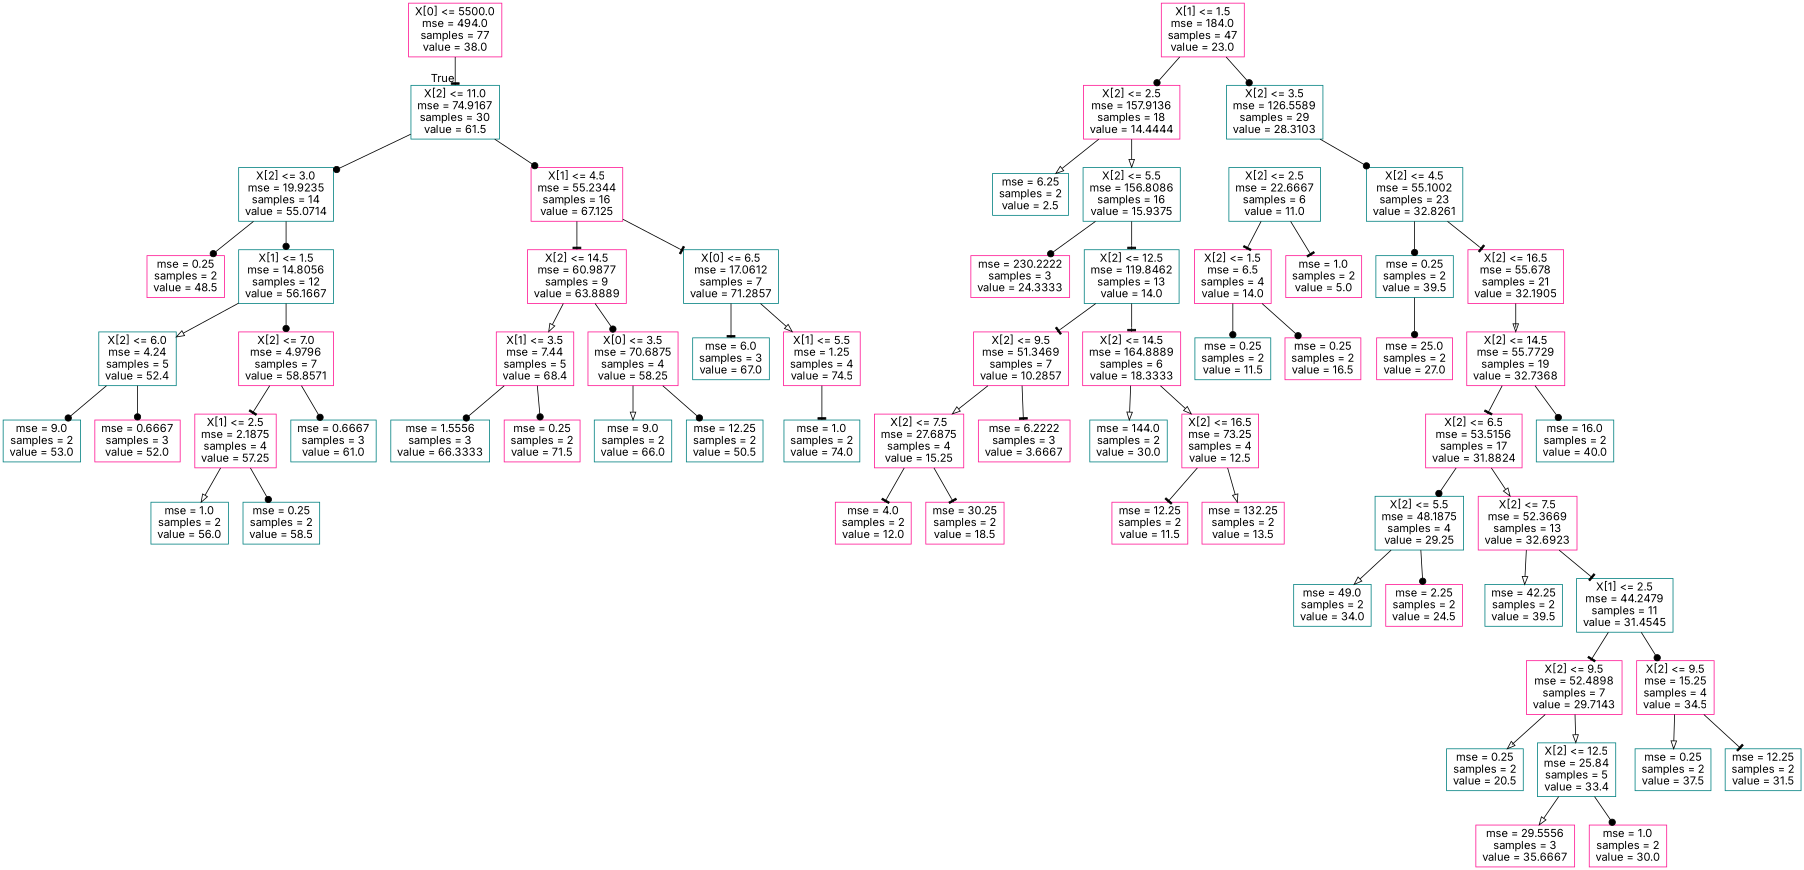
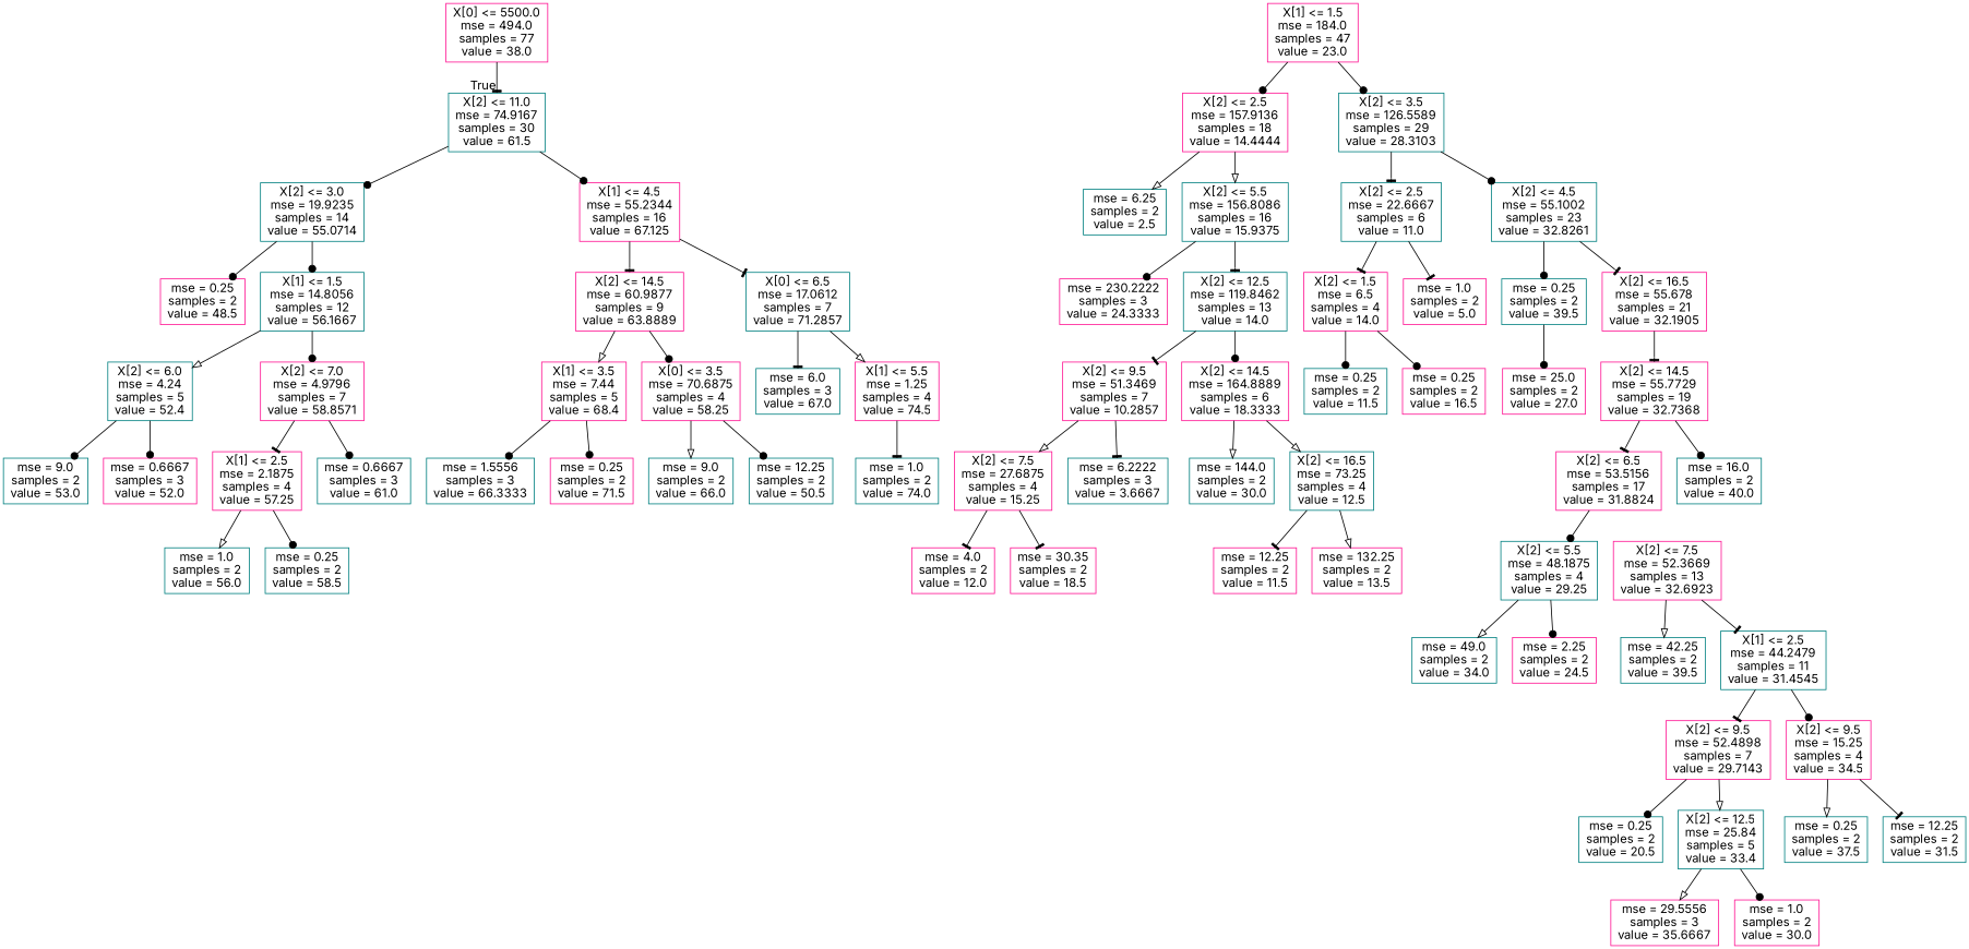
  digraph {
    fontname=Inter
    node [color=deeppink fontname=Inter shape=box]
    edge [arrowhead=dot fontname=Inter]
    n1 [label="X[0] <= 5500.0\nmse = 494.0\nsamples = 77\nvalue = 38.0"]
    n2 [color=teal label="X[2] <= 11.0\nmse = 74.9167\nsamples = 30\nvalue = 61.5"]
    n3 [color=teal label="X[2] <= 3.0\nmse = 19.9235\nsamples = 14\nvalue = 55.0714"]
    n4 [label="X[1] <= 4.5\nmse = 55.2344\nsamples = 16\nvalue = 67.125"]
    n5 [label="X[1] <= 1.5\nmse = 184.0\nsamples = 47\nvalue = 23.0"]
    n6 [label="X[2] <= 2.5\nmse = 157.9136\nsamples = 18\nvalue = 14.4444"]
    n7 [color=teal label="X[2] <= 3.5\nmse = 126.5589\nsamples = 29\nvalue = 28.3103"]
    n8 [label="mse = 0.25\nsamples = 2\nvalue = 48.5"]
    n9 [color=teal label="X[1] <= 1.5\nmse = 14.8056\nsamples = 12\nvalue = 56.1667"]
    n10 [label="X[2] <= 14.5\nmse = 60.9877\nsamples = 9\nvalue = 63.8889"]
    n11 [color=teal label="X[0] <= 6.5\nmse = 17.0612\nsamples = 7\nvalue = 71.2857"]
    n12 [color=teal label="X[2] <= 6.0\nmse = 4.24\nsamples = 5\nvalue = 52.4"]
    n13 [label="X[2] <= 7.0\nmse = 4.9796\nsamples = 7\nvalue = 58.8571"]
    n14 [color=teal label="mse = 9.0\nsamples = 2\nvalue = 53.0"]
    n15 [label="mse = 0.6667\nsamples = 3\nvalue = 52.0"]
    n16 [label="X[1] <= 2.5\nmse = 2.1875\nsamples = 4\nvalue = 57.25"]
    n17 [color=teal label="mse = 0.6667\nsamples = 3\nvalue = 61.0"]
    n18 [color=teal label="mse = 1.0\nsamples = 2\nvalue = 56.0"]
    n19 [color=teal label="mse = 0.25\nsamples = 2\nvalue = 58.5"]
    n20 [label="X[1] <= 3.5\nmse = 7.44\nsamples = 5\nvalue = 68.4"]
    n21 [label="X[0] <= 3.5\nmse = 70.6875\nsamples = 4\nvalue = 58.25"]
    n22 [color=teal label="mse = 6.0\nsamples = 3\nvalue = 67.0"]
    n23 [label="X[1] <= 5.5\nmse = 1.25\nsamples = 4\nvalue = 74.5"]
    n24 [color=teal label="mse = 1.5556\nsamples = 3\nvalue = 66.3333"]
    n25 [label="mse = 0.25\nsamples = 2\nvalue = 71.5"]
    n26 [color=teal label="mse = 9.0\nsamples = 2\nvalue = 66.0"]
    n27 [color=teal label="mse = 12.25\nsamples = 2\nvalue = 50.5"]
    n28 [color=teal label="mse = 1.0\nsamples = 2\nvalue = 74.0"]
    n29 [color=teal label="mse = 6.25\nsamples = 2\nvalue = 2.5"]
    n30 [color=teal label="X[2] <= 5.5\nmse = 156.8086\nsamples = 16\nvalue = 15.9375"]
    n31 [color=teal label="X[2] <= 2.5\nmse = 22.6667\nsamples = 6\nvalue = 11.0"]
    n32 [color=teal label="X[2] <= 4.5\nmse = 55.1002\nsamples = 23\nvalue = 32.8261"]
    n33 [label="mse = 230.2222\nsamples = 3\nvalue = 24.3333"]
    n34 [color=teal label="X[2] <= 12.5\nmse = 119.8462\nsamples = 13\nvalue = 14.0"]
    n35 [label="X[2] <= 9.5\nmse = 51.3469\nsamples = 7\nvalue = 10.2857"]
    n36 [label="X[2] <= 14.5\nmse = 164.8889\nsamples = 6\nvalue = 18.3333"]
    n37 [label="X[2] <= 7.5\nmse = 27.6875\nsamples = 4\nvalue = 15.25"]
-   n38 [label="mse = 6.2222\nsamples = 3\nvalue = 3.6667"]
+   n38 [color=teal label="mse = 6.2222\nsamples = 3\nvalue = 3.6667"]
    n39 [color=teal label="mse = 144.0\nsamples = 2\nvalue = 30.0"]
-   n40 [label="X[2] <= 16.5\nmse = 73.25\nsamples = 4\nvalue = 12.5"]
+   n40 [color=teal label="X[2] <= 16.5\nmse = 73.25\nsamples = 4\nvalue = 12.5"]
    n41 [label="mse = 4.0\nsamples = 2\nvalue = 12.0"]
-   n42 [label="mse = 30.25\nsamples = 2\nvalue = 18.5"]
+   n42 [label="mse = 30.35\nsamples = 2\nvalue = 18.5"]
    n43 [label="mse = 12.25\nsamples = 2\nvalue = 11.5"]
    n44 [label="mse = 132.25\nsamples = 2\nvalue = 13.5"]
    n45 [label="X[2] <= 1.5\nmse = 6.5\nsamples = 4\nvalue = 14.0"]
    n46 [label="mse = 1.0\nsamples = 2\nvalue = 5.0"]
    n47 [color=teal label="mse = 0.25\nsamples = 2\nvalue = 39.5"]
    n48 [label="X[2] <= 16.5\nmse = 55.678\nsamples = 21\nvalue = 32.1905"]
    n49 [color=teal label="mse = 0.25\nsamples = 2\nvalue = 11.5"]
    n50 [label="mse = 0.25\nsamples = 2\nvalue = 16.5"]
    n51 [label="mse = 25.0\nsamples = 2\nvalue = 27.0"]
    n52 [label="X[2] <= 14.5\nmse = 55.7729\nsamples = 19\nvalue = 32.7368"]
    n53 [label="X[2] <= 6.5\nmse = 53.5156\nsamples = 17\nvalue = 31.8824"]
    n54 [color=teal label="mse = 16.0\nsamples = 2\nvalue = 40.0"]
    n55 [color=teal label="X[2] <= 5.5\nmse = 48.1875\nsamples = 4\nvalue = 29.25"]
    n56 [label="X[2] <= 7.5\nmse = 52.3669\nsamples = 13\nvalue = 32.6923"]
    n57 [color=teal label="mse = 49.0\nsamples = 2\nvalue = 34.0"]
    n58 [label="mse = 2.25\nsamples = 2\nvalue = 24.5"]
    n59 [color=teal label="mse = 42.25\nsamples = 2\nvalue = 39.5"]
    n60 [color=teal label="X[1] <= 2.5\nmse = 44.2479\nsamples = 11\nvalue = 31.4545"]
    n61 [label="X[2] <= 9.5\nmse = 52.4898\nsamples = 7\nvalue = 29.7143"]
    n62 [label="X[2] <= 9.5\nmse = 15.25\nsamples = 4\nvalue = 34.5"]
    n63 [color=teal label="mse = 0.25\nsamples = 2\nvalue = 20.5"]
    n64 [color=teal label="X[2] <= 12.5\nmse = 25.84\nsamples = 5\nvalue = 33.4"]
    n65 [color=teal label="mse = 0.25\nsamples = 2\nvalue = 37.5"]
    n66 [color=teal label="mse = 12.25\nsamples = 2\nvalue = 31.5"]
    n67 [label="mse = 29.5556\nsamples = 3\nvalue = 35.6667"]
    n68 [label="mse = 1.0\nsamples = 2\nvalue = 30.0"]
    n1 -> n2 [arrowhead=tee headlabel=True labelangle=45 labeldistance=2.5]
    n2 -> n3
    n2 -> n4
    n3 -> n8
    n3 -> n9
    n4 -> n10 [arrowhead=tee]
    n4 -> n11 [arrowhead=tee]
    n5 -> n6
    n5 -> n7
    n6 -> n29 [arrowhead=onormal]
    n6 -> n30 [arrowhead=onormal]
+   n7 -> n31 [arrowhead=tee]
    n7 -> n32
    n9 -> n12 [arrowhead=onormal]
    n9 -> n13
    n10 -> n20 [arrowhead=onormal]
    n10 -> n21
    n11 -> n22 [arrowhead=tee]
    n11 -> n23 [arrowhead=onormal]
    n12 -> n14
    n12 -> n15
    n13 -> n16 [arrowhead=tee]
    n13 -> n17
    n16 -> n18 [arrowhead=onormal]
    n16 -> n19
    n20 -> n24
    n20 -> n25
    n21 -> n26 [arrowhead=onormal]
    n21 -> n27
    n23 -> n28 [arrowhead=tee]
    n30 -> n33
    n30 -> n34 [arrowhead=tee]
    n31 -> n45 [arrowhead=tee]
    n31 -> n46 [arrowhead=tee]
    n32 -> n47
    n32 -> n48 [arrowhead=tee]
    n34 -> n35 [arrowhead=tee]
-   n34 -> n36 [arrowhead=tee]
+   n34 -> n36
    n35 -> n37 [arrowhead=onormal]
    n35 -> n38 [arrowhead=tee]
    n36 -> n39 [arrowhead=onormal]
    n36 -> n40 [arrowhead=onormal]
    n37 -> n41 [arrowhead=tee]
    n37 -> n42 [arrowhead=tee]
    n40 -> n43 [arrowhead=tee]
    n40 -> n44 [arrowhead=onormal]
    n45 -> n49
    n45 -> n50
    n47 -> n51
-   n48 -> n52 [arrowhead=onormal]
+   n48 -> n52 [arrowhead=tee]
    n52 -> n53 [arrowhead=tee]
    n52 -> n54
    n53 -> n55
-   n53 -> n56 [arrowhead=onormal]
    n55 -> n57 [arrowhead=onormal]
    n55 -> n58
    n56 -> n59 [arrowhead=onormal]
    n56 -> n60 [arrowhead=tee]
    n60 -> n61 [arrowhead=tee]
    n60 -> n62
-   n61 -> n63 [arrowhead=onormal]
+   n61 -> n63
    n61 -> n64 [arrowhead=onormal]
    n62 -> n65 [arrowhead=onormal]
    n62 -> n66 [arrowhead=tee]
    n64 -> n67 [arrowhead=onormal]
    n64 -> n68
  }
